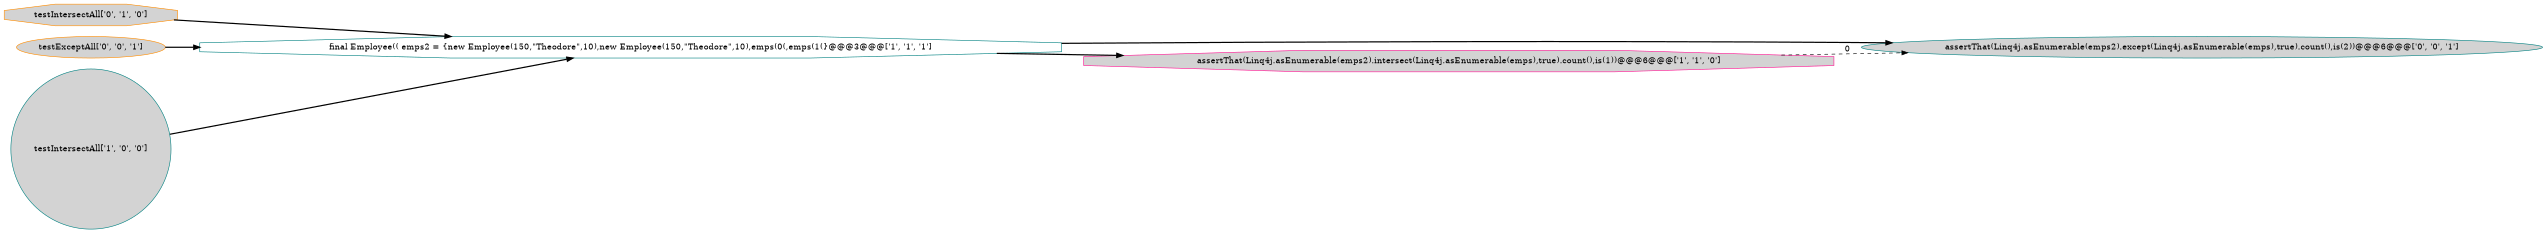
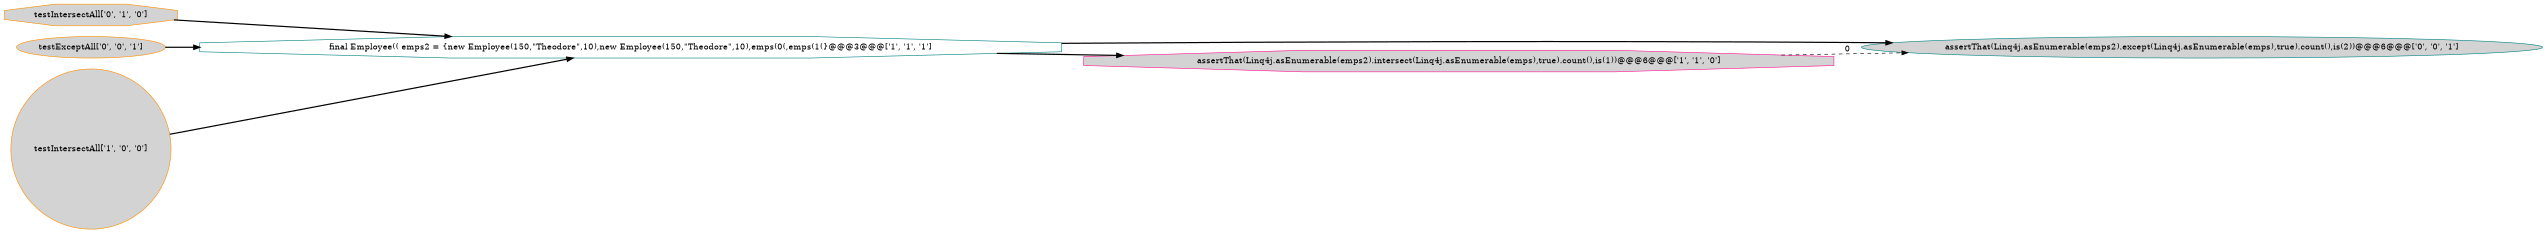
  digraph {
    rankdir=LR
    node [fillcolor=lightgray shape=octagon style=filled color=darkorange]
    edge [style=bold]
    n1 [label="assertThat(Linq4j.asEnumerable(emps2).except(Linq4j.asEnumerable(emps),true).count(),is(2))@@@6@@@['0', '0', '1']" shape=ellipse color=teal]
    n2 [label="assertThat(Linq4j.asEnumerable(emps2).intersect(Linq4j.asEnumerable(emps),true).count(),is(1))@@@6@@@['1', '1', '0']" color=deeppink]
    n3 [label="testIntersectAll['0', '1', '0']"]
    n4 [fillcolor=white label="final Employee(( emps2 = {new Employee(150,\"Theodore\",10),new Employee(150,\"Theodore\",10),emps(0(,emps(1(}@@@3@@@['1', '1', '1']" color=teal]
    n5 [label="testExceptAll['0', '0', '1']" shape=ellipse]
-   n6 [label="testIntersectAll['1', '0', '0']" shape=circle color=teal]
+   n6 [label="testIntersectAll['1', '0', '0']" shape=circle]
    n2 -> n1 [label=0 style=dashed]
    n3 -> n4
    n4 -> n1
    n4 -> n2
    n5 -> n4
    n6 -> n4
  }
